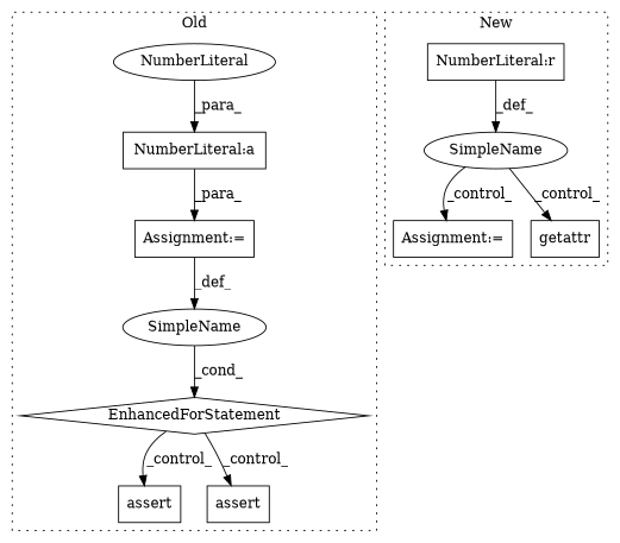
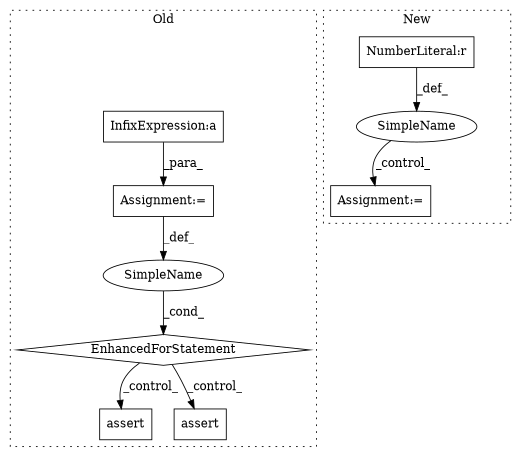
  digraph {
    node [a=32 l=1 s="1244,1327" shape=box]
    n1 [l="16,1" label=assert s="1394,1442"]
    n2 [a=7 l="53,2" label="Assignment:="]
    n3 [a=70 l="53,2" label=EnhancedForStatement shape=diamond]
    n4 [a=42 label=SimpleName s=1301 shape=ellipse]
    n5 [a=6 l=7 label=assert s=1500]
-   n6 [a=27 l=3 label="NumberLiteral:a" s=1322]
-   n7 [a=34 label=NumberLiteral s=1325 shape=ellipse]
+   n6 [a=27 l=3 label="InfixExpression:a" s=1322]
    n8 [a=7 label="Assignment:=" s=2163]
-   n9 [l="8,1" label=getattr s="2171,2201"]
    n10 [a=42 label=SimpleName shape=ellipse l="" s=""]
    n11 [a=27 l=4 label="NumberLiteral:r" s=2072]
    subgraph cluster_1 {
      label=Old
      style=dotted
      n1
      n2
      n3
      n4
      n5
      n6
-     n7
    }
    subgraph cluster_2 {
      label=New
      style=dotted
      n8
-     n9
      n10
      n11
    }
    n2 -> n4 [label=_def_]
    n3 -> n1 [label=_control_]
    n3 -> n5 [label=_control_]
    n4 -> n3 [label=_cond_]
    n6 -> n2 [label=_para_]
-   n7 -> n6 [label=_para_]
    n10 -> n8 [label=_control_]
-   n10 -> n9 [label=_control_]
    n11 -> n10 [label=_def_]
  }
